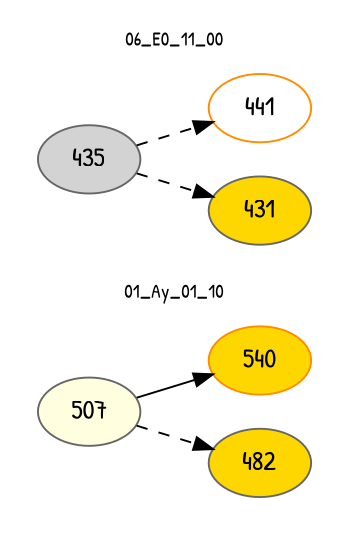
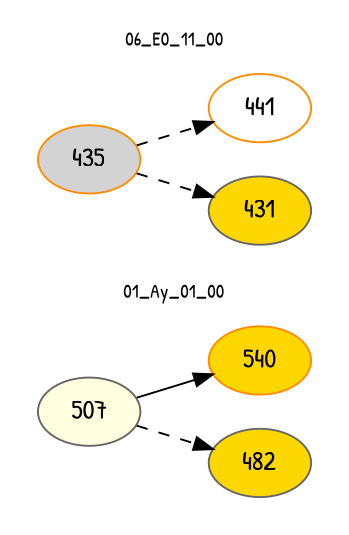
  digraph {
    fontname="Patrick Hand"
    rankdir=LR
    node [color=gray40 fillcolor=gold fontname="Patrick Hand" style=filled]
    edge [color=black fontname="Patrick Hand" style=dashed]
    n1 [fillcolor=lightyellow label=507]
    n2 [label=482]
    n3 [color=darkorange label=540]
-   n4 [fillcolor=lightgrey label=435]
+   n4 [color=darkorange fillcolor=lightgrey label=435]
    n5 [label=431]
    n6 [color=darkorange fillcolor=white label=441]
    subgraph cluster_1 {
      color=white
      fontsize=10
-     label="01_Ay_01_10"
+     label="01_Ay_01_00"
      n1
      n2
      n3
    }
    subgraph cluster_2 {
      color=white
      fontsize=10
      label="06_E0_11_00"
      n4
      n5
      n6
    }
    n1 -> n2
    n1 -> n3 [style=solid]
    n4 -> n5
    n4 -> n6
  }
